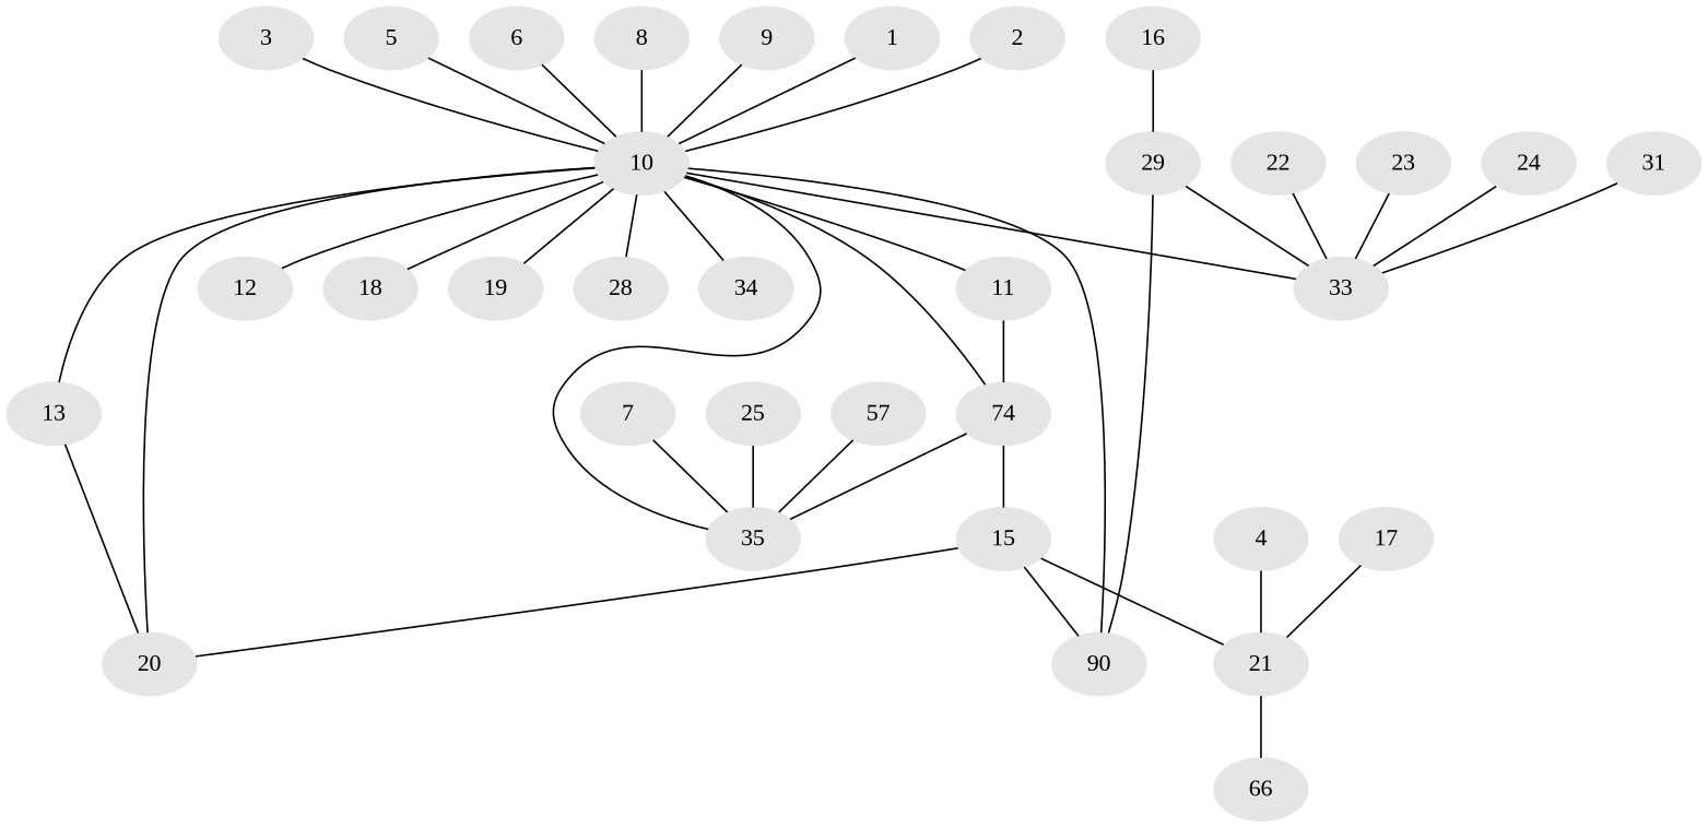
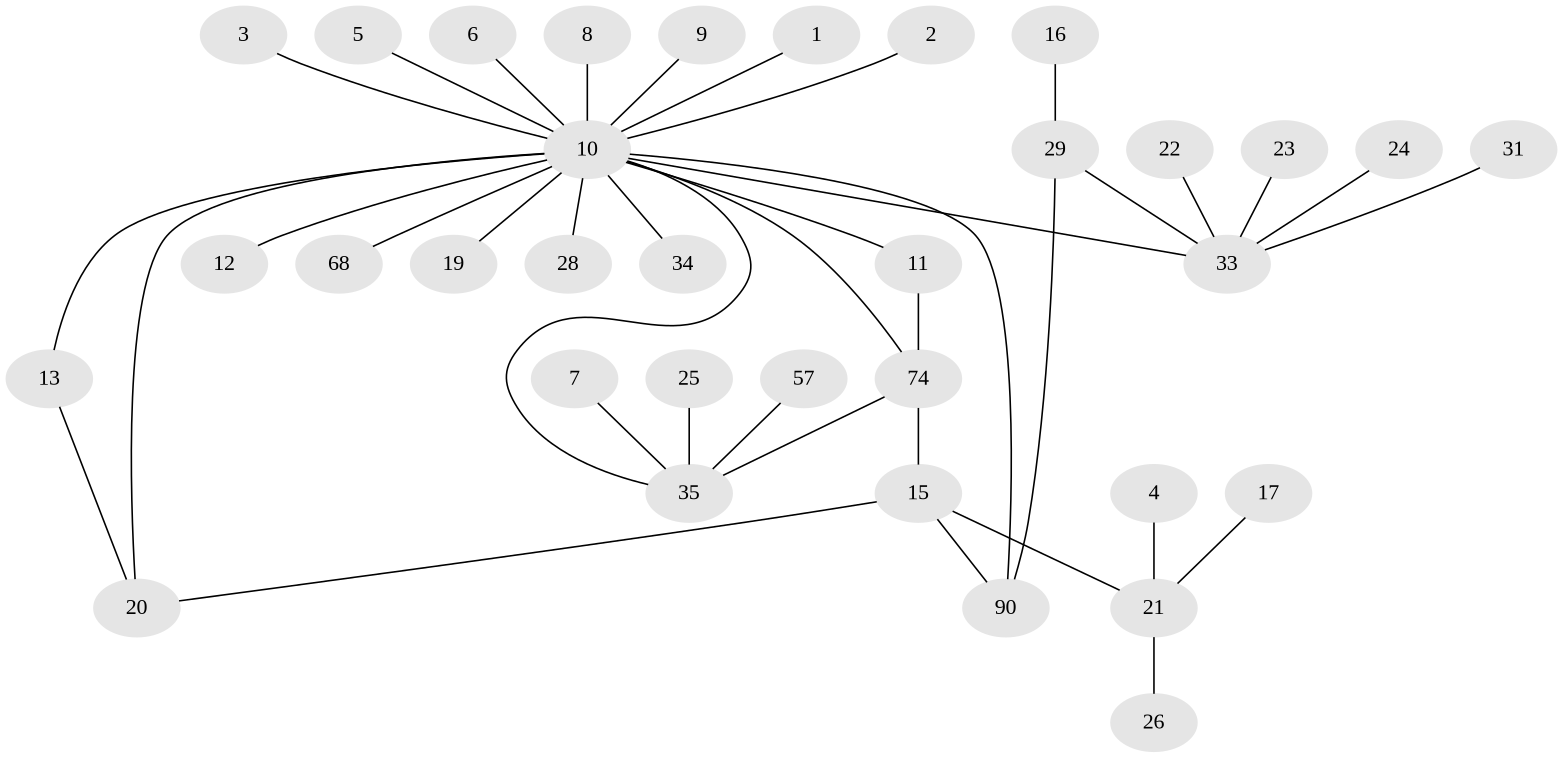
  graph {
    fontname="Liberation Serif"
    node [color=gray90 fontname="Liberation Serif" style=filled]
    edge [fontname="Liberation Serif" weight=1.0]
    1
    10
    n3 [label=35]
    11
    12
    13
    n7 [label=74]
-   18
+   18 [label=68]
    19
    20
    28
    n12 [label=90]
    33
    34
    2
    3
    4
    21
-   26 [label=66]
+   26
    5
    6
    7
    8
    9
    15
    16
    29
    17
    22
    23
    24
    25
    n33 [label=57]
    31
    1 -- 10
    10 -- n3
    10 -- 11
    10 -- 12
    10 -- 13
    10 -- n7
    10 -- 18
    10 -- 19
    10 -- 20
    10 -- 28
    10 -- n12
    10 -- 33
    10 -- 34
    11 -- n7
    13 -- 20
    n7 -- n3
    n7 -- 15
    2 -- 10
    3 -- 10
    4 -- 21
    21 -- 26
    5 -- 10
    6 -- 10
    7 -- n3
    8 -- 10
    9 -- 10
    15 -- 20
    15 -- n12
    15 -- 21
    16 -- 29
    29 -- n12
    29 -- 33
    17 -- 21
    22 -- 33
    23 -- 33
    24 -- 33
    25 -- n3
    n33 -- n3
    31 -- 33
  }
